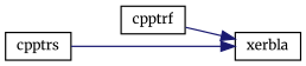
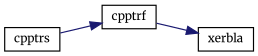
  digraph {
    fontname=Merriweather
    rankdir=LR
    node [color=black fillcolor=white fontname=Merriweather fontsize=10 shape=record style=filled]
    edge [color=midnightblue fontname=Merriweather fontsize=10 labelfontname=Helvetica labelfontsize=10 style=solid]
    n1 [height=0.2 label=cpptrf width=0.4]
    n2 [height=0.2 label=xerbla width=0.4]
    n3 [height=0.2 label=cpptrs width=0.4]
    n1 -> n2
-   n3 -> n2
+   n3 -> n1
  }
